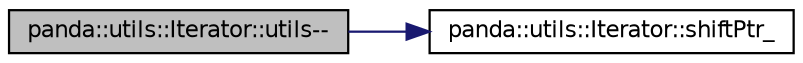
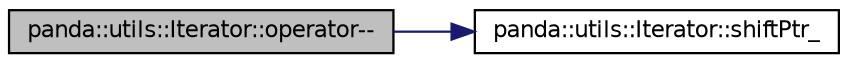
  digraph {
    rankdir=LR
    node [color=black fontname=Helvetica fontsize=10 shape=record style=filled]
-   n1 [fillcolor=grey75 fontcolor=black height=0.2 label="panda::utils::Iterator::utils--" width=0.4]
+   n1 [fillcolor=grey75 fontcolor=black height=0.2 label="panda::utils::Iterator::operator--" width=0.4]
    n2 [fillcolor=white height=0.2 label="panda::utils::Iterator::shiftPtr_" width=0.4]
    n1 -> n2 [color=midnightblue fontname=Helvetica fontsize=10 labelfontname=Helvetica labelfontsize=10 style=solid]
  }
